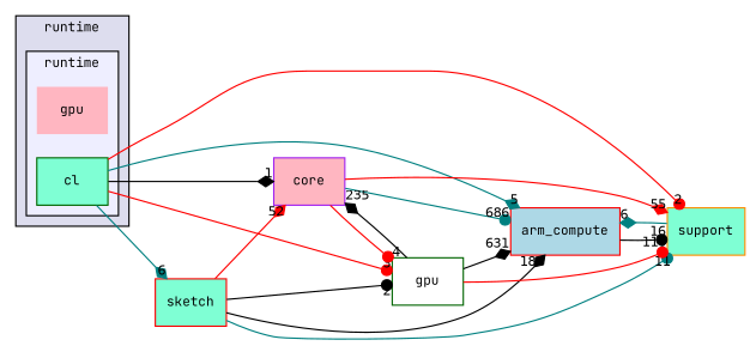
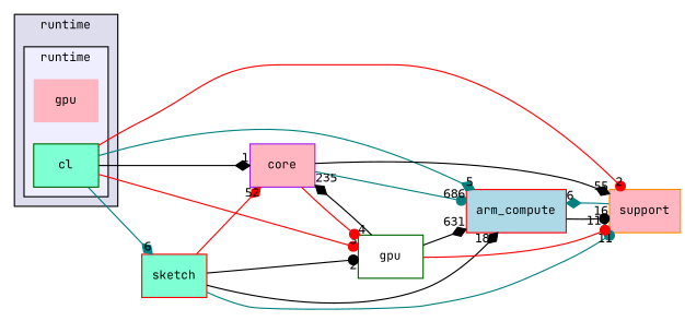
  digraph {
    compound=true
    rankdir=LR
    fontname="JetBrains Mono"
    node [fontname="JetBrains Mono" fontsize=10 shape=box style=filled fillcolor=lightpink color=red]
    edge [headlabel=2 labeldistance=1.5 labelfontname=Helvetica labelfontsize=10 color=black arrowhead=diamond fontname="JetBrains Mono"]
    n1 [label=gpu shape=plaintext]
    n2 [color=darkgreen fillcolor=aquamarine label=cl]
    n3 [fillcolor=lightblue label=arm_compute]
-   n4 [label=support fillcolor=aquamarine color=darkorange]
+   n4 [label=support color=darkorange]
    n5 [fillcolor=aquamarine label=sketch]
    n6 [color=purple label=core]
    n7 [color=darkgreen fillcolor=white label=gpu]
    subgraph cluster_1 {
      bgcolor="#ddddee"
      fontsize=10
      label=runtime
      pencolor=black
      subgraph cluster_2 {
        bgcolor="#eeeeff"
        fontsize=10
        pencolor=black
        n1
        n2
      }
    }
    n2 -> n3 [headlabel=5 color=teal]
    n2 -> n4 [color=red arrowhead=dot]
    n2 -> n5 [headlabel=6 color=teal]
    n2 -> n6 [headlabel=1]
    n2 -> n7 [headlabel=3 color=red arrowhead=dot]
    n3 -> n4 [headlabel=16 arrowhead=dot]
    n4 -> n3 [headlabel=6 color=teal]
    n5 -> n3 [headlabel=184]
    n5 -> n4 [headlabel=11 color=teal arrowhead=dot]
    n5 -> n6 [headlabel=52 color=red]
    n5 -> n7 [arrowhead=dot]
    n6 -> n3 [headlabel=686 color=teal arrowhead=dot]
-   n6 -> n4 [headlabel=55 color=red]
+   n6 -> n4 [headlabel=55]
    n6 -> n7 [headlabel=4 color=red arrowhead=dot]
    n7 -> n3 [headlabel=631]
    n7 -> n4 [headlabel=110 color=red arrowhead=dot]
    n7 -> n6 [headlabel=235]
  }
